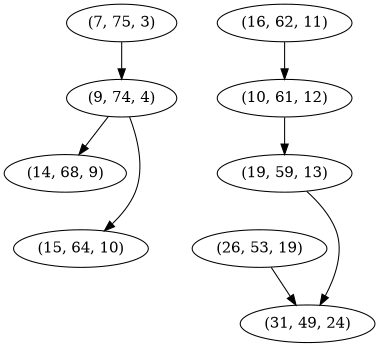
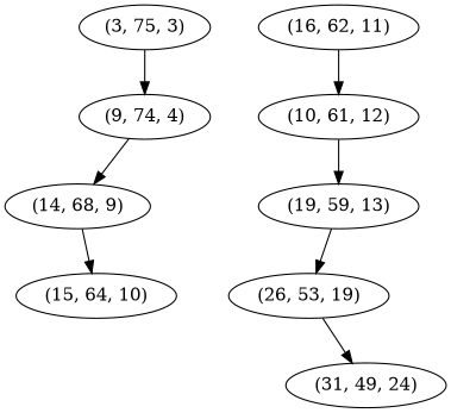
  digraph {
-   "(7, 75, 3)"
+   "(7, 75, 3)" [label="(3, 75, 3)"]
    "(9, 74, 4)"
    "(14, 68, 9)"
    "(15, 64, 10)"
    n5 [label="(10, 61, 12)"]
    "(16, 62, 11)"
    "(19, 59, 13)"
    "(26, 53, 19)"
    n9 [label="(31, 49, 24)"]
    "(7, 75, 3)" -> "(9, 74, 4)"
    "(9, 74, 4)" -> "(14, 68, 9)"
-   "(9, 74, 4)" -> "(15, 64, 10)"
+   "(14, 68, 9)" -> "(15, 64, 10)"
    n5 -> "(19, 59, 13)"
    "(16, 62, 11)" -> n5
-   "(19, 59, 13)" -> n9
+   "(19, 59, 13)" -> "(26, 53, 19)"
    "(26, 53, 19)" -> n9
  }
